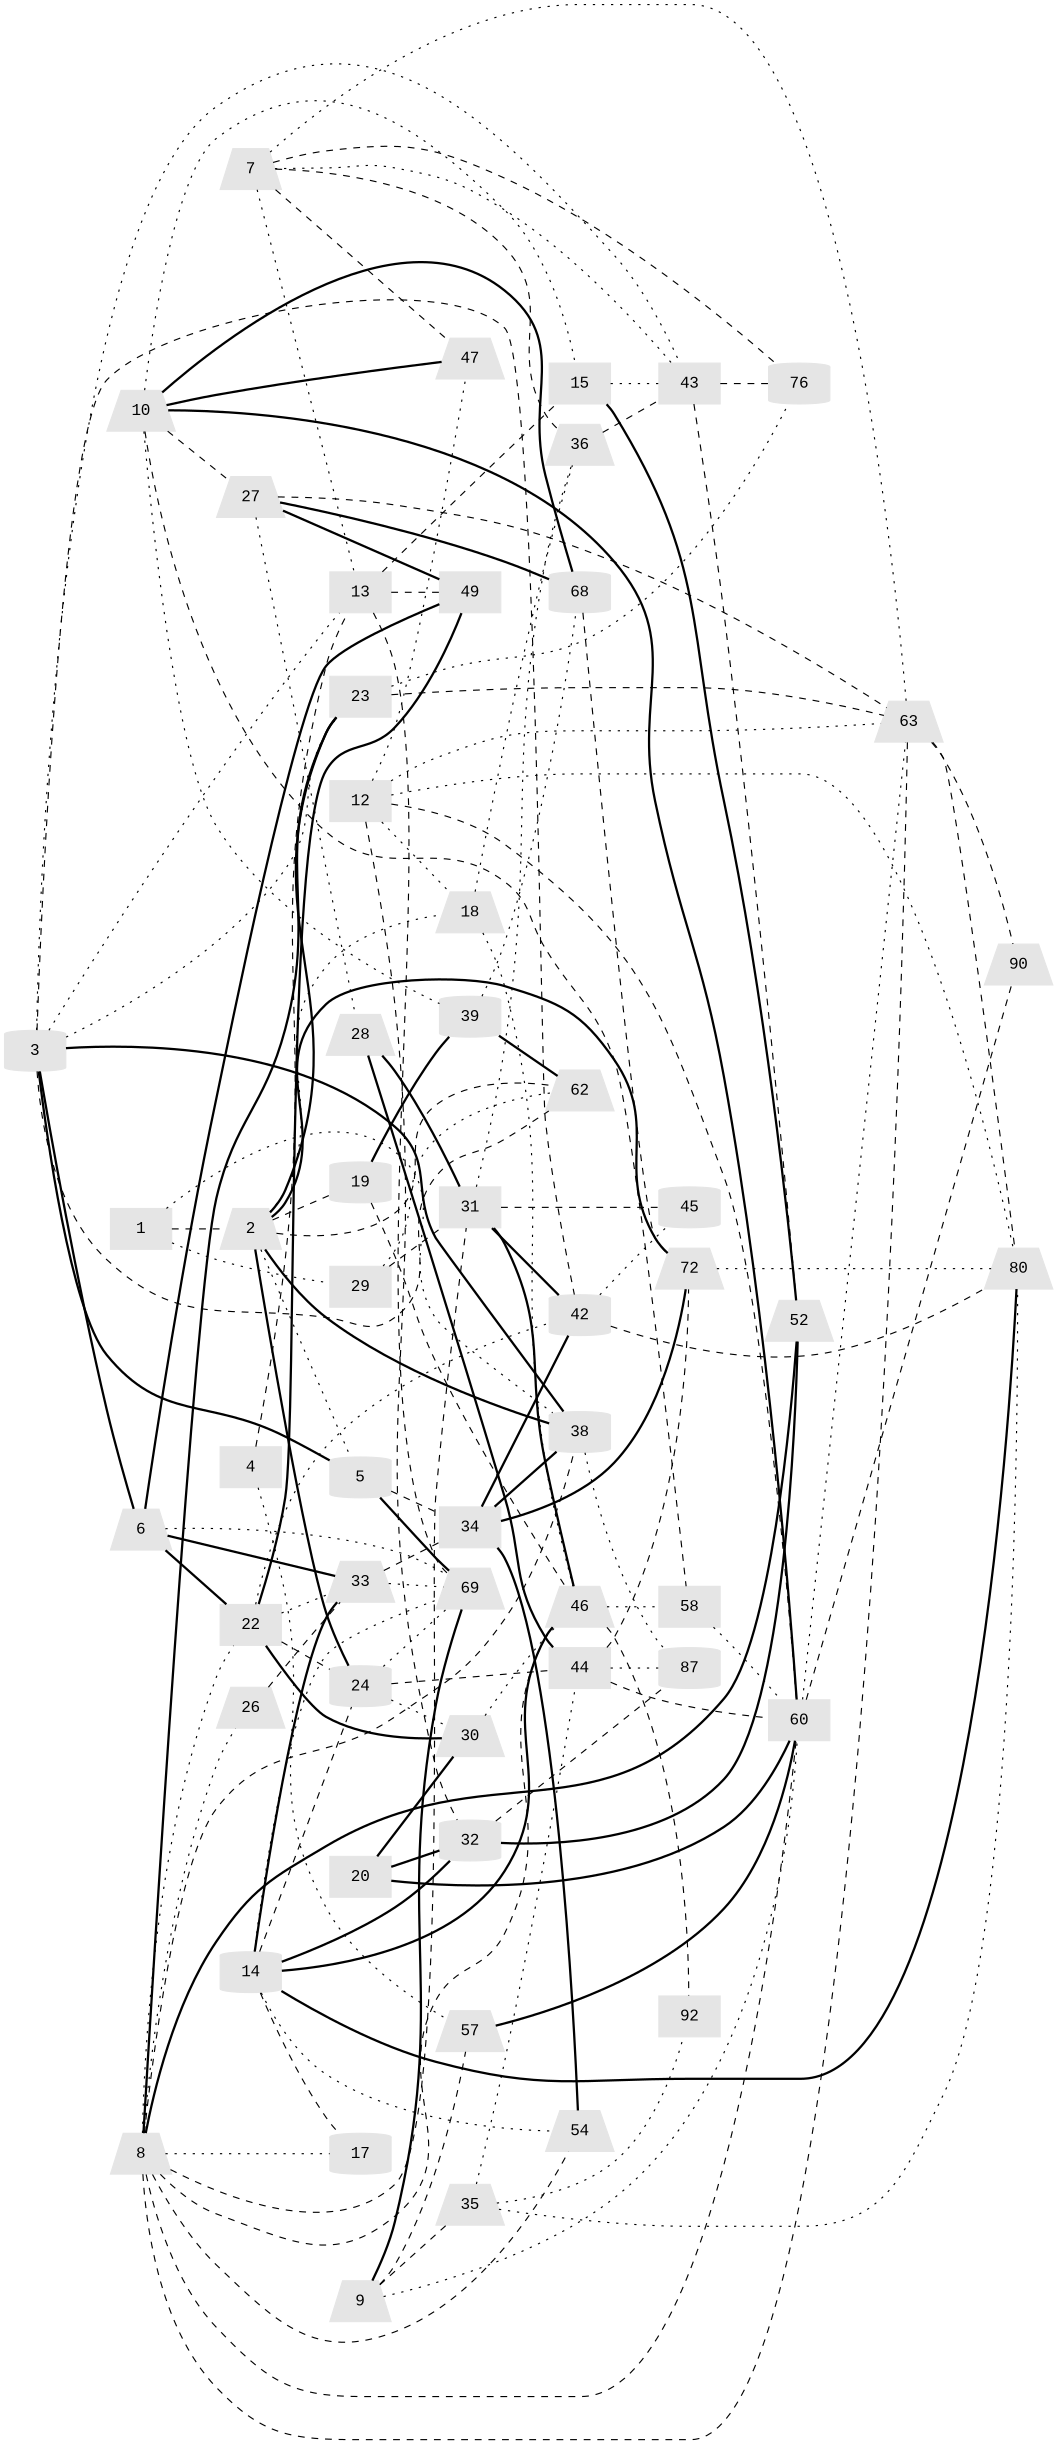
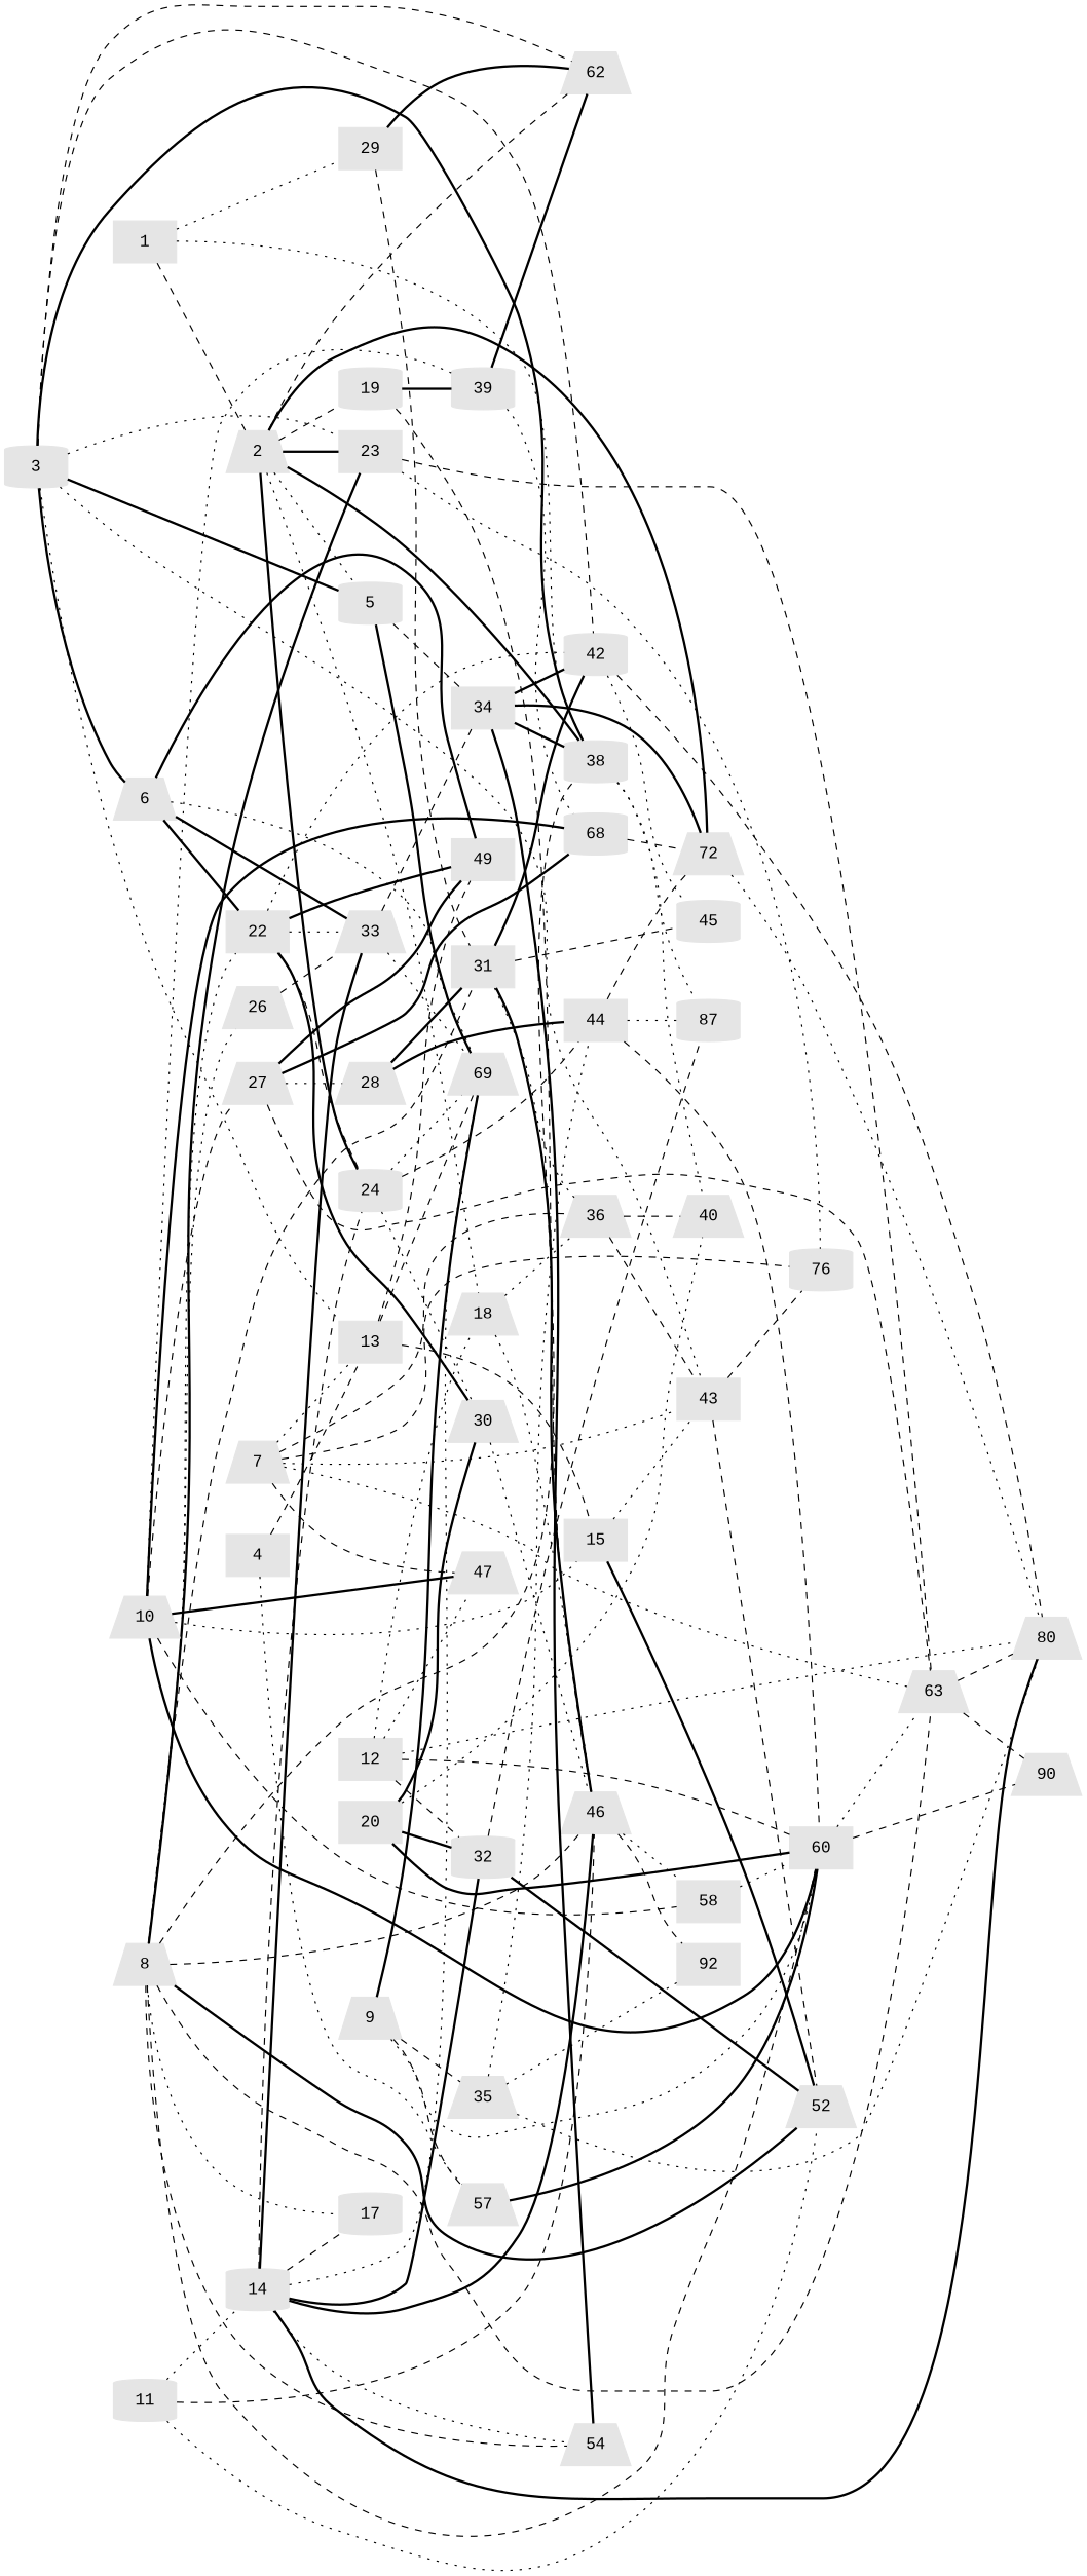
  graph {
    fontname="Liberation Mono"
    rankdir=LR
    node [color=gray90 fontname="Liberation Mono" shape=trapezium style=filled]
    edge [fontname="Liberation Mono" style=dotted]
    1 [shape=box super="+67"]
    2 [super="+81"]
    29 [shape=box]
    38 [shape=cylinder super="+85"]
    5 [shape=cylinder super="+48"]
    18
    19 [shape=cylinder]
    23 [shape=box]
    24 [shape=cylinder super="+59"]
    62 [super="+71"]
    72 [super="+74"]
    31 [shape=box super="+83"]
+   40
    87 [shape=cylinder]
    34 [shape=box super="+55"]
    69 [super="+89"]
    36
    46 [super="+75"]
    39 [shape=cylinder]
    n20 [label=63 super="+65"]
    76 [shape=cylinder]
    30 [super="+61"]
    44 [shape=box super="+88"]
    80 [super="+93"]
    3 [shape=cylinder super="+78"]
    6 [super="+21"]
    13 [shape=box super="+25"]
    42 [shape=cylinder super="+50"]
    43 [shape=box]
    22 [shape=box super="+56"]
    33 [super="+53"]
    49 [shape=box]
    15 [shape=box super="+86"]
    45 [shape=cylinder]
    52 [super="+82"]
    4 [shape=box]
    57
    60 [shape=box super="+70"]
    54
    7 [super="+79"]
    47 [super="+84"]
    90
    8 [super="+66"]
    17 [shape=cylinder]
    26
    58 [shape=box]
    92 [shape=box]
    35 [super="+63"]
    9
    10 [super="+77"]
    27
    68 [shape=cylinder]
    28 [super="+37"]
    14 [shape=cylinder super="+16"]
    32 [shape=cylinder super="+73"]
+   11 [shape=cylinder]
    12 [shape=box super="+51"]
    20 [shape=box super="+91"]
    1 -- 2 [style=dashed]
    1 -- 29
    1 -- 38
    2 -- 38 [style=bold]
    2 -- 5
    2 -- 18
    2 -- 19 [style=dashed]
    2 -- 23 [style=bold]
    2 -- 24 [style=bold]
    2 -- 62 [style=dashed]
    2 -- 72 [style=bold]
-   29 -- 62
+   29 -- 62 [style=bold]
    29 -- 31 [style=dashed]
+   38 -- 40
    38 -- 87
    5 -- 34 [style=dashed]
    5 -- 69 [style=bold]
    18 -- 36
    18 -- 46
    19 -- 46 [style=dashed]
    19 -- 39 [style=bold]
    23 -- n20 [style=dashed]
    23 -- 76
    24 -- 69
    24 -- 30
    24 -- 44 [style=dashed]
    72 -- 80 [weight=2]
    31 -- 36
    31 -- 46 [style=bold]
    31 -- 42 [style=bold]
    31 -- 45 [style=dashed]
    34 -- 38 [style=bold]
    34 -- 72 [style=bold]
    34 -- 42 [style=bold]
    34 -- 54 [style=bold]
+   36 -- 40 [style=dashed]
    36 -- 43 [style=dashed]
    46 -- 58
    46 -- 92 [style=dashed]
    39 -- 62 [style=bold]
    39 -- 68
    n20 -- 80 [style=dashed]
    n20 -- 90 [style=dashed]
    30 -- 46
    44 -- 72 [style=dashed]
    44 -- 87 [weight=2]
    44 -- 60 [style=dashed]
    3 -- 38 [style=bold]
    3 -- 5 [style=bold]
    3 -- 23
    3 -- 62 [style=dashed]
    3 -- 6 [style=bold]
    3 -- 13
    3 -- 42 [style=dashed]
    3 -- 43
    6 -- 69
    6 -- 22 [style=bold]
    6 -- 33 [style=bold]
    6 -- 49 [style=bold]
    13 -- 69 [style=dashed]
    13 -- 49 [style=dashed]
    13 -- 15 [style=dashed]
    42 -- 80 [style=dashed]
    42 -- 45
    43 -- 76 [style=dashed]
    43 -- 52 [style=dashed]
    22 -- 24 [style=dashed]
    22 -- 30 [style=bold]
    22 -- 42
    22 -- 33
    22 -- 49 [style=bold]
    33 -- 34 [style=dashed]
    33 -- 69
    15 -- 43
    15 -- 52 [style=bold]
    4 -- 13 [style=dashed]
    4 -- 57
    57 -- 60 [style=bold]
    60 -- n20
    60 -- 90 [style=dashed]
    7 -- 36 [style=dashed]
    7 -- n20
    7 -- 76 [style=dashed]
    7 -- 13
    7 -- 43
    7 -- 47 [style=dashed]
    8 -- 38 [style=dashed]
    8 -- 23 [style=bold]
    8 -- 31 [style=dashed]
    8 -- 46 [style=dashed]
    8 -- n20 [style=dashed]
    8 -- 22
    8 -- 52 [style=bold]
    8 -- 60 [style=dashed]
    8 -- 54 [style=dashed]
    8 -- 17
    8 -- 26
    26 -- 33 [style=dashed]
    58 -- 60
    35 -- 44
    35 -- 80
    35 -- 92
    9 -- 69 [style=bold]
    9 -- 57 [style=dashed]
    9 -- 60
    9 -- 35 [style=dashed]
    10 -- 39
    10 -- 15
    10 -- 60 [style=bold]
    10 -- 47 [style=bold]
    10 -- 58 [style=dashed]
    10 -- 27 [style=dashed]
    10 -- 68 [style=bold]
    27 -- n20 [style=dashed]
    27 -- 49 [style=bold]
    27 -- 68 [style=bold]
    27 -- 28
    68 -- 72 [style=dashed]
    28 -- 31 [style=bold]
    28 -- 44 [style=bold]
    14 -- 24 [style=dashed weight=2]
    14 -- 69
    14 -- 46 [style=bold]
    14 -- 80 [style=bold]
    14 -- 33 [style=bold]
    14 -- 54
    14 -- 17 [style=dashed]
    14 -- 32 [style=bold]
    32 -- 87 [style=dashed]
    32 -- 52 [style=bold]
+   11 -- 46 [style=dashed]
+   11 -- 52
+   11 -- 14
    12 -- 18
-   12 -- n20
    12 -- 80
    12 -- 60 [style=dashed]
    12 -- 47 [weight=2]
    12 -- 32 [style=dashed]
+   20 -- 40
    20 -- 30 [style=bold]
    20 -- 60 [style=bold weight=2]
    20 -- 32 [style=bold]
  }
